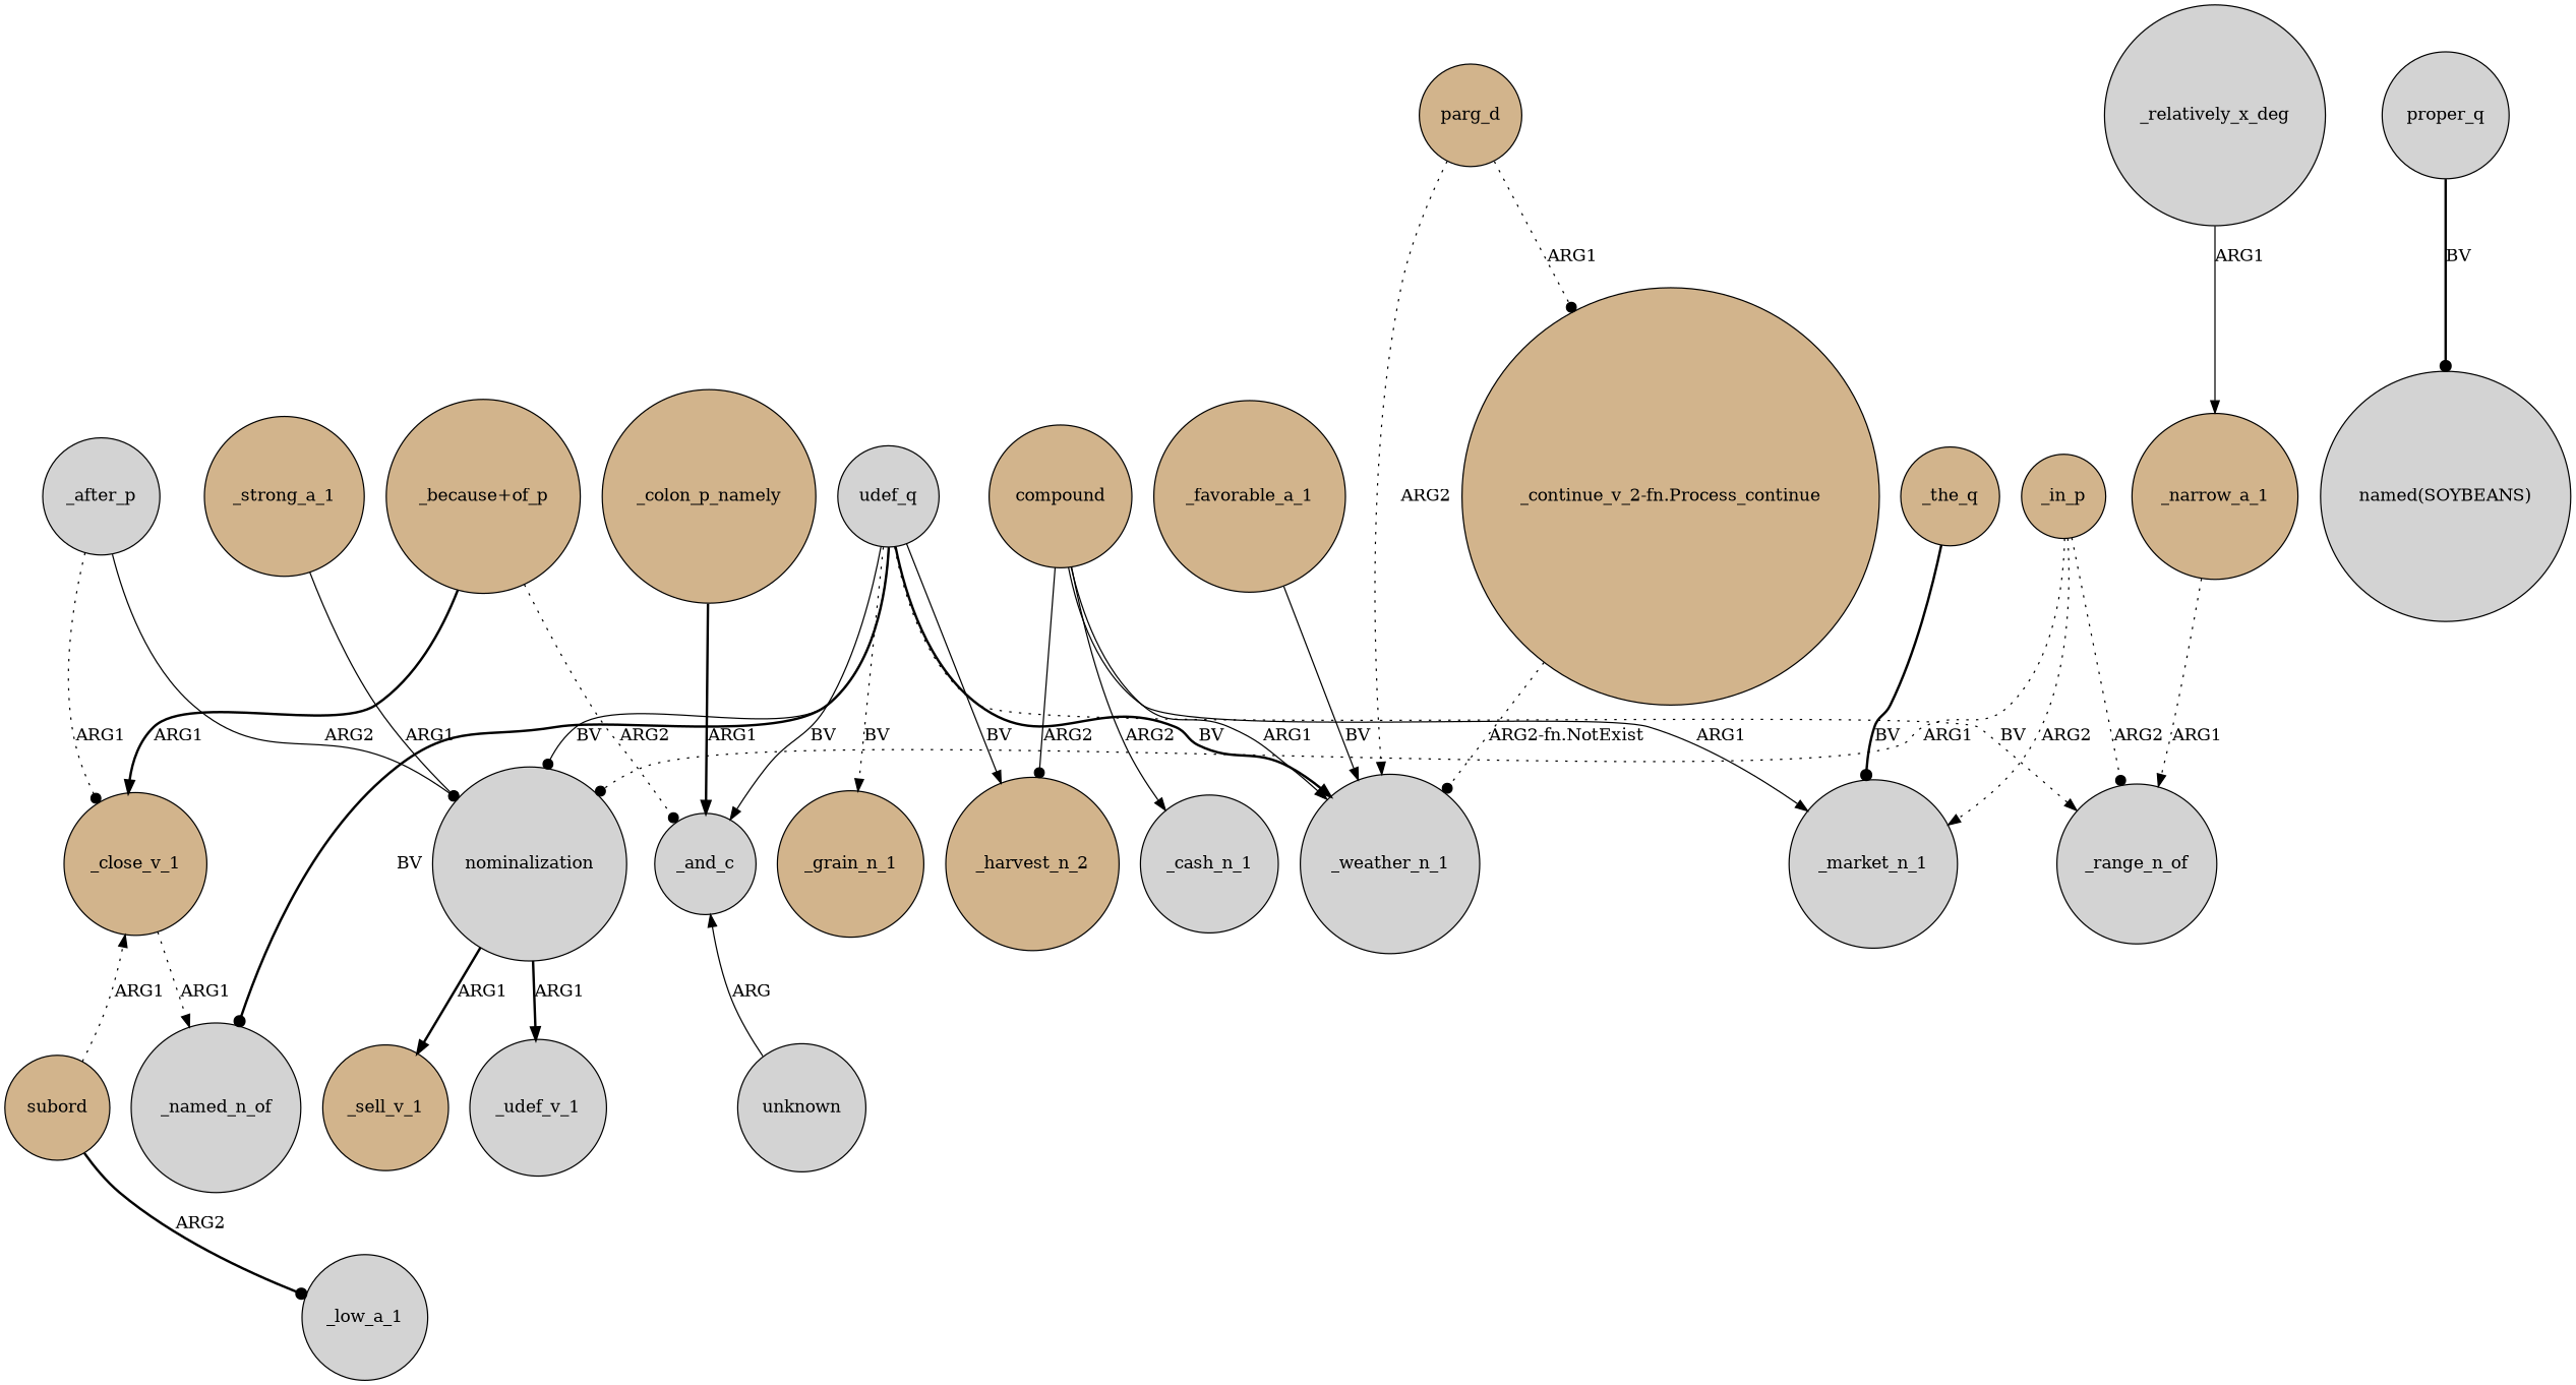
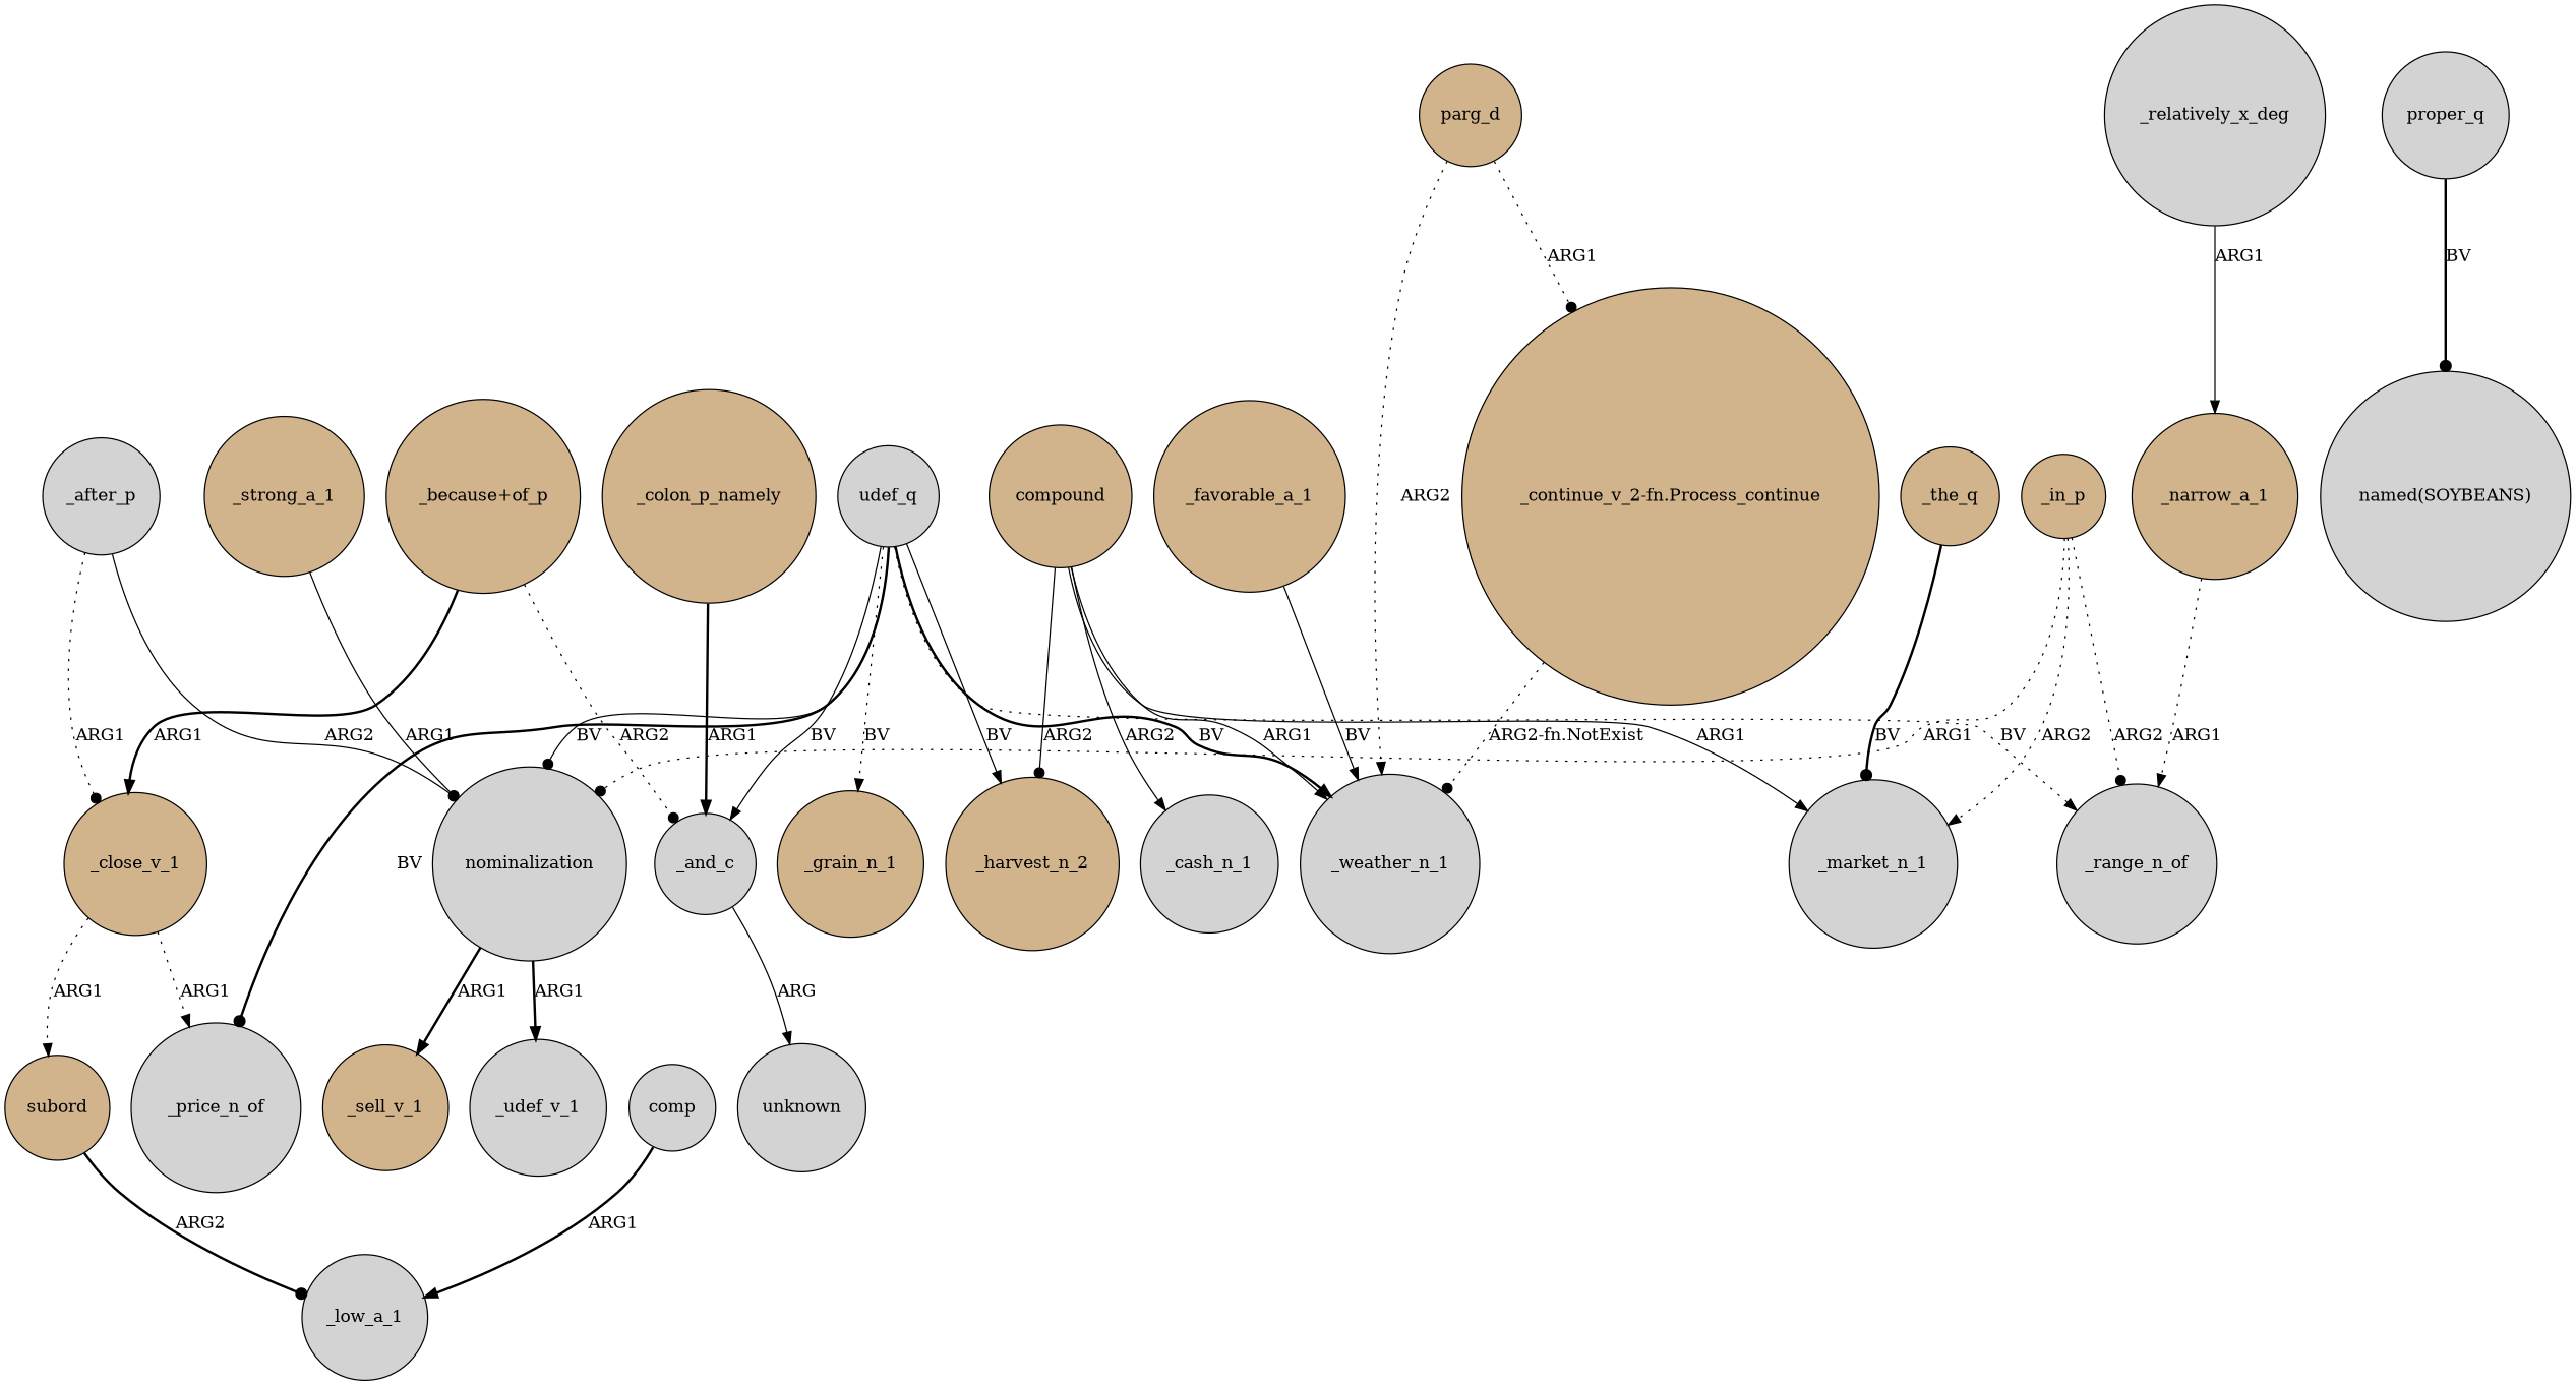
  digraph {
    node [fillcolor=lightgrey shape=circle style=filled]
    edge [arrowhead=normal style=dotted]
    _sell_v_1 [fillcolor=tan]
    nominalization
    n3 [label=_udef_v_1]
    udef_q
-   _price_n_of [label=_named_n_of]
+   _price_n_of
    _weather_n_1
    _and_c
    _range_n_of
    _grain_n_1 [fillcolor=tan]
    n10 [fillcolor=tan label=_harvest_n_2]
    _favorable_a_1 [fillcolor=tan]
    subord [fillcolor=tan]
    _close_v_1 [fillcolor=tan]
    _low_a_1
    compound [fillcolor=tan]
    _cash_n_1
    _market_n_1
    parg_d [fillcolor=tan]
    "_continue_v_2-fn.Process_continue" [fillcolor=tan]
    "_because+of_p" [fillcolor=tan]
    _strong_a_1 [fillcolor=tan]
    _narrow_a_1 [fillcolor=tan]
    _relatively_x_deg
    _in_p [fillcolor=tan]
    _after_p
    unknown
    _colon_p_namely [fillcolor=tan]
    proper_q
    "named(SOYBEANS)"
    _the_q [fillcolor=tan]
+   comp
    nominalization -> _sell_v_1 [label=ARG1 style=bold]
    nominalization -> n3 [label=ARG1 style=bold]
    udef_q -> nominalization [arrowhead=dot label=BV style=solid]
    udef_q -> _price_n_of [arrowhead=dot label=BV style=bold]
    udef_q -> _weather_n_1 [label=BV style=bold]
    udef_q -> _and_c [label=BV style=solid]
    udef_q -> _range_n_of [label=BV]
    udef_q -> _grain_n_1 [label=BV]
    udef_q -> n10 [label=BV style=solid]
    _favorable_a_1 -> _weather_n_1 [label=BV style=solid]
-   subord -> _close_v_1 [label=ARG1]
+   _close_v_1 -> subord [label=ARG1]
    subord -> _low_a_1 [arrowhead=dot label=ARG2 style=bold]
    _close_v_1 -> _price_n_of [label=ARG1]
    compound -> _weather_n_1 [label=ARG1 style=solid]
    compound -> n10 [arrowhead=dot label=ARG2 style=solid]
    compound -> _cash_n_1 [label=ARG2 style=solid]
    compound -> _market_n_1 [label=ARG1 style=solid]
    parg_d -> _weather_n_1 [label=ARG2]
    parg_d -> "_continue_v_2-fn.Process_continue" [arrowhead=dot label=ARG1]
    "_continue_v_2-fn.Process_continue" -> _weather_n_1 [arrowhead=dot label="ARG2-fn.NotExist"]
    "_because+of_p" -> _and_c [arrowhead=dot label=ARG2]
    "_because+of_p" -> _close_v_1 [label=ARG1 style=bold]
    _strong_a_1 -> nominalization [arrowhead=dot label=ARG1 style=solid]
    _narrow_a_1 -> _range_n_of [label=ARG1]
    _relatively_x_deg -> _narrow_a_1 [label=ARG1 style=solid]
    _in_p -> nominalization [arrowhead=dot label=ARG1]
    _in_p -> _range_n_of [arrowhead=dot label=ARG2]
    _in_p -> _market_n_1 [label=ARG2]
    _after_p -> nominalization [arrowhead=dot label=ARG2 style=solid]
    _after_p -> _close_v_1 [arrowhead=dot label=ARG1]
-   unknown -> _and_c [label=ARG style=solid]
+   _and_c -> unknown [label=ARG style=solid]
    _colon_p_namely -> _and_c [label=ARG1 style=bold]
    proper_q -> "named(SOYBEANS)" [arrowhead=dot label=BV style=bold]
    _the_q -> _market_n_1 [arrowhead=dot label=BV style=bold]
+   comp -> _low_a_1 [label=ARG1 style=bold]
  }
